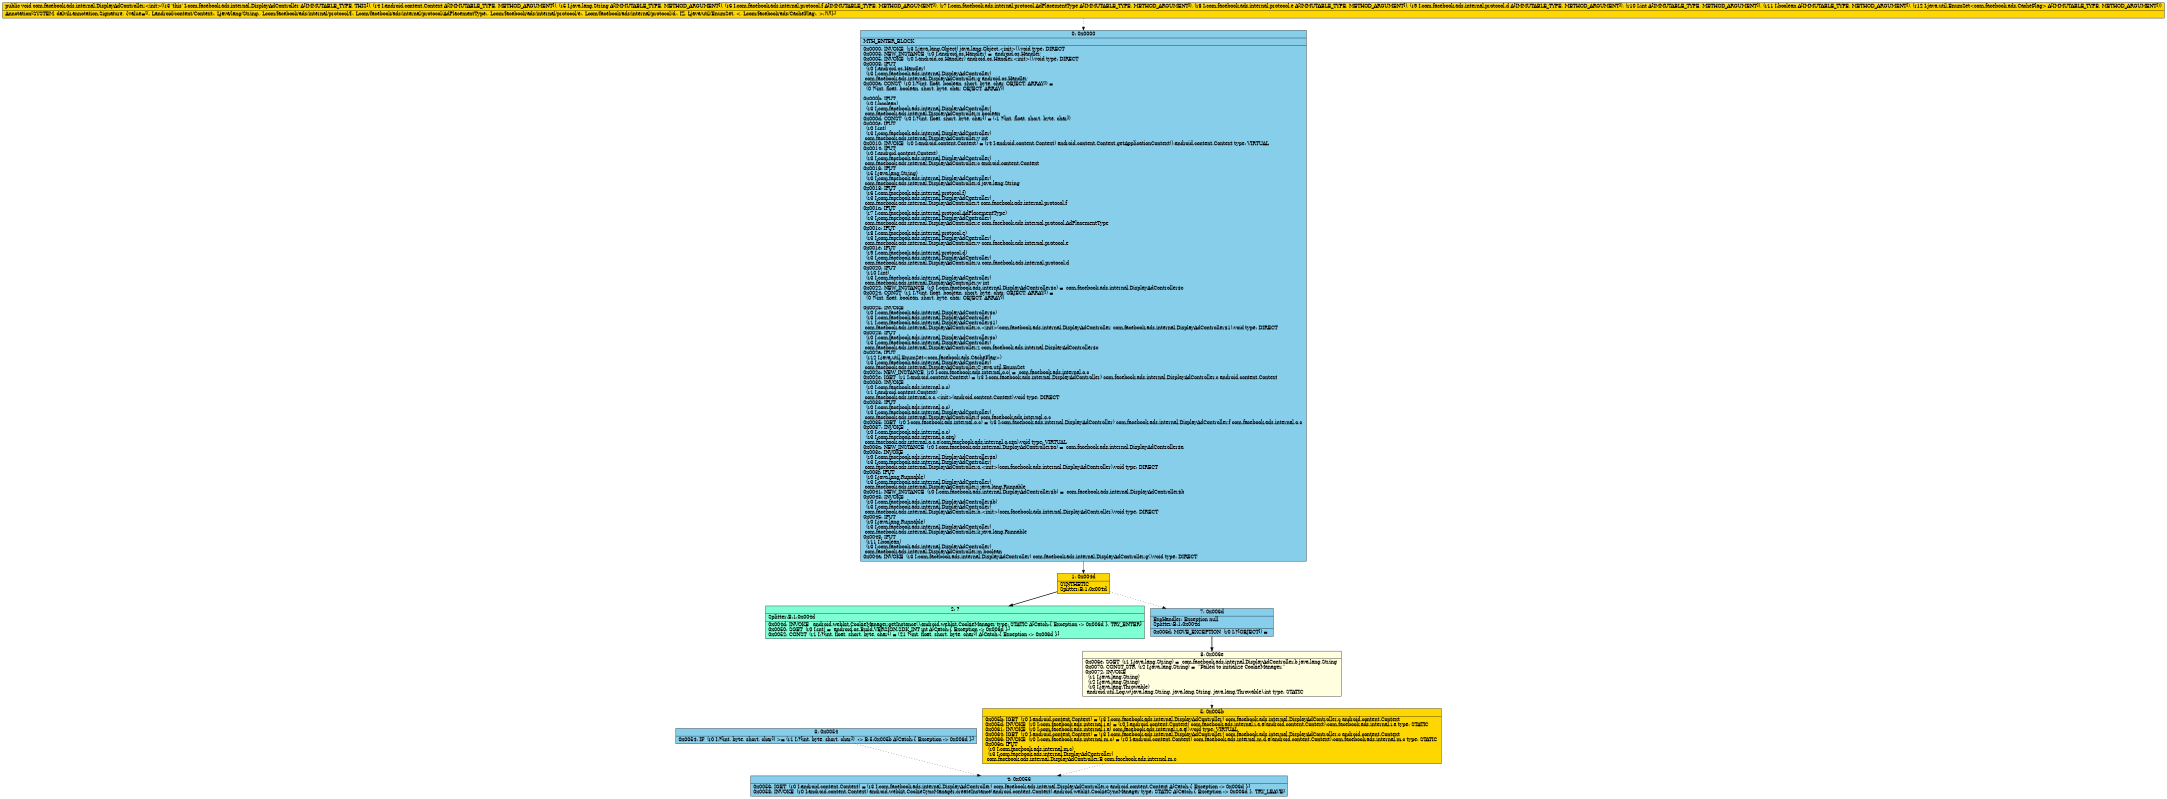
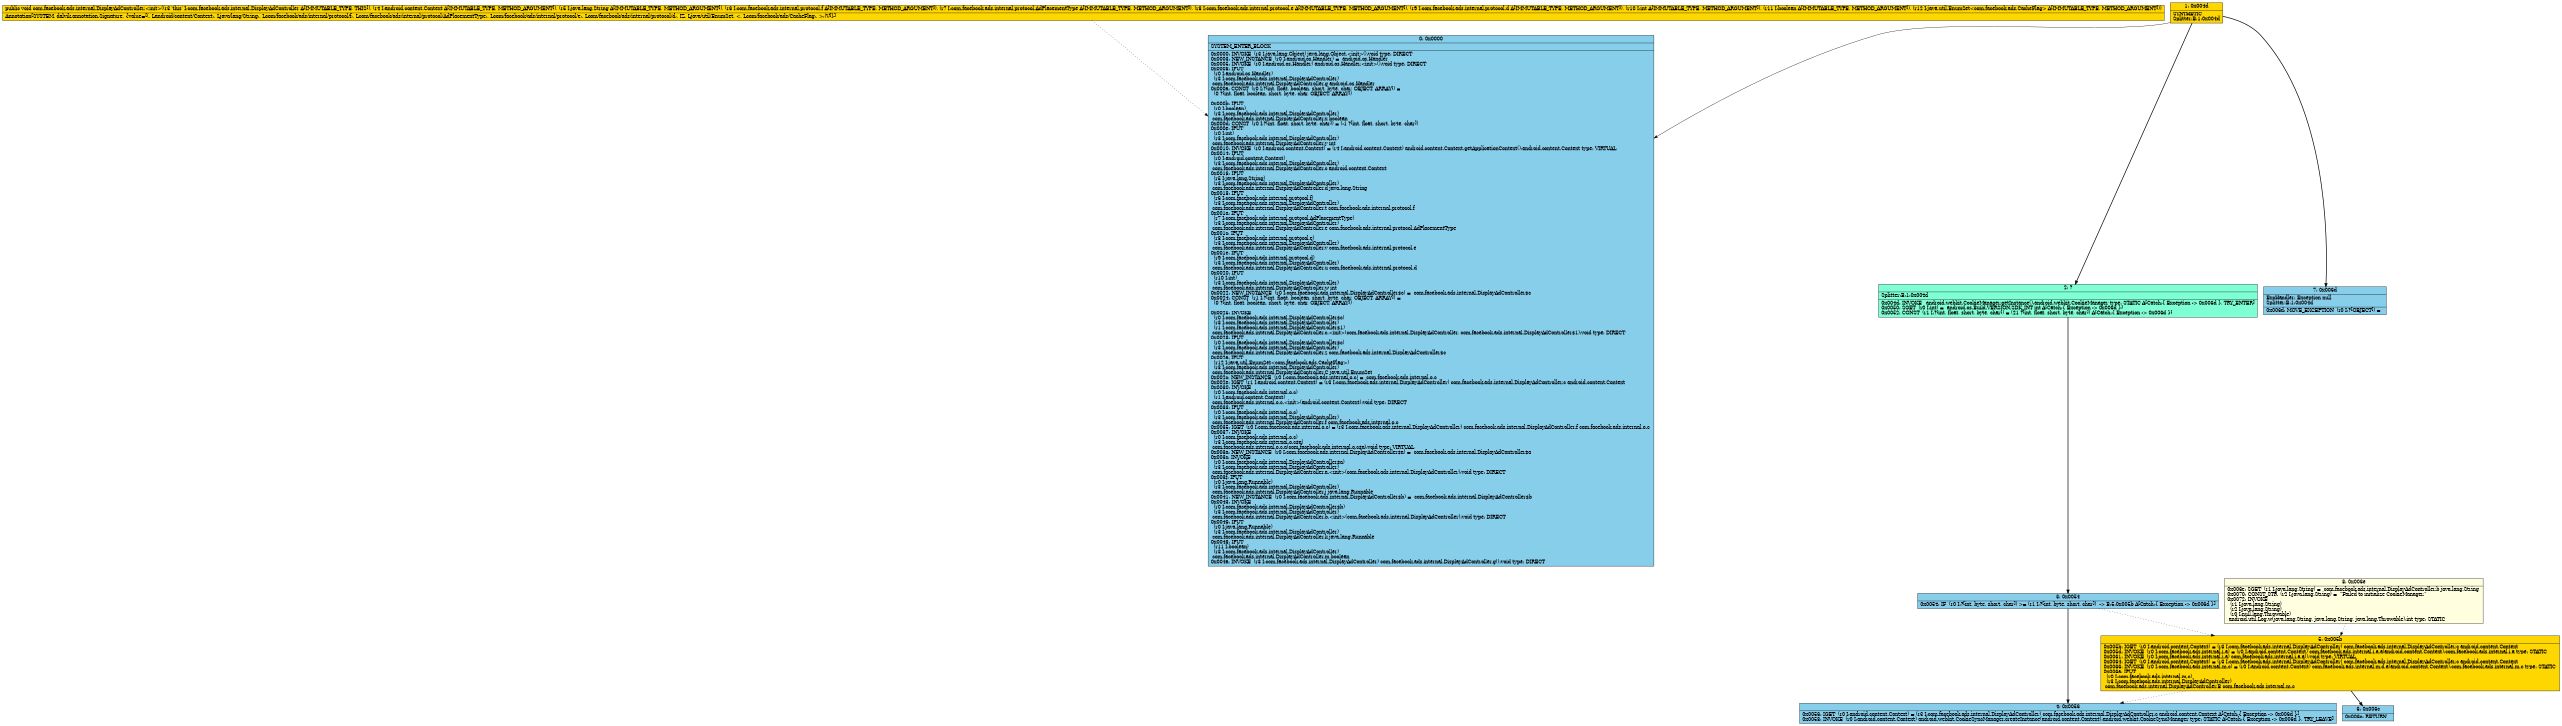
  digraph {
    node [fillcolor=skyblue shape=record style=filled]
    edge [style=bold]
-   n1 [label="{0\:\ 0x0000|MTH_ENTER_BLOCK\l|0x0000: INVOKE  (r3 I:java.lang.Object) java.lang.Object.\<init\>():void type: DIRECT \l0x0003: NEW_INSTANCE  (r0 I:android.os.Handler) =  android.os.Handler \l0x0005: INVOKE  (r0 I:android.os.Handler) android.os.Handler.\<init\>():void type: DIRECT \l0x0008: IPUT  \l  (r0 I:android.os.Handler)\l  (r3 I:com.facebook.ads.internal.DisplayAdController)\l com.facebook.ads.internal.DisplayAdController.g android.os.Handler \l0x000a: CONST  (r0 I:?[int, float, boolean, short, byte, char, OBJECT, ARRAY]) = \l  (0 ?[int, float, boolean, short, byte, char, OBJECT, ARRAY])\l \l0x000b: IPUT  \l  (r0 I:boolean)\l  (r3 I:com.facebook.ads.internal.DisplayAdController)\l com.facebook.ads.internal.DisplayAdController.x boolean \l0x000d: CONST  (r0 I:?[int, float, short, byte, char]) = (\-1 ?[int, float, short, byte, char]) \l0x000e: IPUT  \l  (r0 I:int)\l  (r3 I:com.facebook.ads.internal.DisplayAdController)\l com.facebook.ads.internal.DisplayAdController.y int \l0x0010: INVOKE  (r0 I:android.content.Context) = (r4 I:android.content.Context) android.content.Context.getApplicationContext():android.content.Context type: VIRTUAL \l0x0014: IPUT  \l  (r0 I:android.content.Context)\l  (r3 I:com.facebook.ads.internal.DisplayAdController)\l com.facebook.ads.internal.DisplayAdController.c android.content.Context \l0x0016: IPUT  \l  (r5 I:java.lang.String)\l  (r3 I:com.facebook.ads.internal.DisplayAdController)\l com.facebook.ads.internal.DisplayAdController.d java.lang.String \l0x0018: IPUT  \l  (r6 I:com.facebook.ads.internal.protocol.f)\l  (r3 I:com.facebook.ads.internal.DisplayAdController)\l com.facebook.ads.internal.DisplayAdController.t com.facebook.ads.internal.protocol.f \l0x001a: IPUT  \l  (r7 I:com.facebook.ads.internal.protocol.AdPlacementType)\l  (r3 I:com.facebook.ads.internal.DisplayAdController)\l com.facebook.ads.internal.DisplayAdController.e com.facebook.ads.internal.protocol.AdPlacementType \l0x001c: IPUT  \l  (r8 I:com.facebook.ads.internal.protocol.e)\l  (r3 I:com.facebook.ads.internal.DisplayAdController)\l com.facebook.ads.internal.DisplayAdController.v com.facebook.ads.internal.protocol.e \l0x001e: IPUT  \l  (r9 I:com.facebook.ads.internal.protocol.d)\l  (r3 I:com.facebook.ads.internal.DisplayAdController)\l com.facebook.ads.internal.DisplayAdController.u com.facebook.ads.internal.protocol.d \l0x0020: IPUT  \l  (r10 I:int)\l  (r3 I:com.facebook.ads.internal.DisplayAdController)\l com.facebook.ads.internal.DisplayAdController.w int \l0x0022: NEW_INSTANCE  (r0 I:com.facebook.ads.internal.DisplayAdController$c) =  com.facebook.ads.internal.DisplayAdController$c \l0x0024: CONST  (r1 I:?[int, float, boolean, short, byte, char, OBJECT, ARRAY]) = \l  (0 ?[int, float, boolean, short, byte, char, OBJECT, ARRAY])\l \l0x0025: INVOKE  \l  (r0 I:com.facebook.ads.internal.DisplayAdController$c)\l  (r3 I:com.facebook.ads.internal.DisplayAdController)\l  (r1 I:com.facebook.ads.internal.DisplayAdController$1)\l com.facebook.ads.internal.DisplayAdController.c.\<init\>(com.facebook.ads.internal.DisplayAdController, com.facebook.ads.internal.DisplayAdController$1):void type: DIRECT \l0x0028: IPUT  \l  (r0 I:com.facebook.ads.internal.DisplayAdController$c)\l  (r3 I:com.facebook.ads.internal.DisplayAdController)\l com.facebook.ads.internal.DisplayAdController.z com.facebook.ads.internal.DisplayAdController$c \l0x002a: IPUT  \l  (r12 I:java.util.EnumSet\<com.facebook.ads.CacheFlag\>)\l  (r3 I:com.facebook.ads.internal.DisplayAdController)\l com.facebook.ads.internal.DisplayAdController.C java.util.EnumSet \l0x002c: NEW_INSTANCE  (r0 I:com.facebook.ads.internal.o.c) =  com.facebook.ads.internal.o.c \l0x002e: IGET  (r1 I:android.content.Context) = (r3 I:com.facebook.ads.internal.DisplayAdController) com.facebook.ads.internal.DisplayAdController.c android.content.Context \l0x0030: INVOKE  \l  (r0 I:com.facebook.ads.internal.o.c)\l  (r1 I:android.content.Context)\l com.facebook.ads.internal.o.c.\<init\>(android.content.Context):void type: DIRECT \l0x0033: IPUT  \l  (r0 I:com.facebook.ads.internal.o.c)\l  (r3 I:com.facebook.ads.internal.DisplayAdController)\l com.facebook.ads.internal.DisplayAdController.f com.facebook.ads.internal.o.c \l0x0035: IGET  (r0 I:com.facebook.ads.internal.o.c) = (r3 I:com.facebook.ads.internal.DisplayAdController) com.facebook.ads.internal.DisplayAdController.f com.facebook.ads.internal.o.c \l0x0037: INVOKE  \l  (r0 I:com.facebook.ads.internal.o.c)\l  (r3 I:com.facebook.ads.internal.o.c$a)\l com.facebook.ads.internal.o.c.a(com.facebook.ads.internal.o.c$a):void type: VIRTUAL \l0x003a: NEW_INSTANCE  (r0 I:com.facebook.ads.internal.DisplayAdController$a) =  com.facebook.ads.internal.DisplayAdController$a \l0x003c: INVOKE  \l  (r0 I:com.facebook.ads.internal.DisplayAdController$a)\l  (r3 I:com.facebook.ads.internal.DisplayAdController)\l com.facebook.ads.internal.DisplayAdController.a.\<init\>(com.facebook.ads.internal.DisplayAdController):void type: DIRECT \l0x003f: IPUT  \l  (r0 I:java.lang.Runnable)\l  (r3 I:com.facebook.ads.internal.DisplayAdController)\l com.facebook.ads.internal.DisplayAdController.j java.lang.Runnable \l0x0041: NEW_INSTANCE  (r0 I:com.facebook.ads.internal.DisplayAdController$b) =  com.facebook.ads.internal.DisplayAdController$b \l0x0043: INVOKE  \l  (r0 I:com.facebook.ads.internal.DisplayAdController$b)\l  (r3 I:com.facebook.ads.internal.DisplayAdController)\l com.facebook.ads.internal.DisplayAdController.b.\<init\>(com.facebook.ads.internal.DisplayAdController):void type: DIRECT \l0x0046: IPUT  \l  (r0 I:java.lang.Runnable)\l  (r3 I:com.facebook.ads.internal.DisplayAdController)\l com.facebook.ads.internal.DisplayAdController.k java.lang.Runnable \l0x0048: IPUT  \l  (r11 I:boolean)\l  (r3 I:com.facebook.ads.internal.DisplayAdController)\l com.facebook.ads.internal.DisplayAdController.m boolean \l0x004a: INVOKE  (r3 I:com.facebook.ads.internal.DisplayAdController) com.facebook.ads.internal.DisplayAdController.g():void type: DIRECT \l}"]
+   n1 [label="{0\:\ 0x0000|SYSTEM_ENTER_BLOCK\l|0x0000: INVOKE  (r3 I:java.lang.Object) java.lang.Object.\<init\>():void type: DIRECT \l0x0003: NEW_INSTANCE  (r0 I:android.os.Handler) =  android.os.Handler \l0x0005: INVOKE  (r0 I:android.os.Handler) android.os.Handler.\<init\>():void type: DIRECT \l0x0008: IPUT  \l  (r0 I:android.os.Handler)\l  (r3 I:com.facebook.ads.internal.DisplayAdController)\l com.facebook.ads.internal.DisplayAdController.g android.os.Handler \l0x000a: CONST  (r0 I:?[int, float, boolean, short, byte, char, OBJECT, ARRAY]) = \l  (0 ?[int, float, boolean, short, byte, char, OBJECT, ARRAY])\l \l0x000b: IPUT  \l  (r0 I:boolean)\l  (r3 I:com.facebook.ads.internal.DisplayAdController)\l com.facebook.ads.internal.DisplayAdController.x boolean \l0x000d: CONST  (r0 I:?[int, float, short, byte, char]) = (\-1 ?[int, float, short, byte, char]) \l0x000e: IPUT  \l  (r0 I:int)\l  (r3 I:com.facebook.ads.internal.DisplayAdController)\l com.facebook.ads.internal.DisplayAdController.y int \l0x0010: INVOKE  (r0 I:android.content.Context) = (r4 I:android.content.Context) android.content.Context.getApplicationContext():android.content.Context type: VIRTUAL \l0x0014: IPUT  \l  (r0 I:android.content.Context)\l  (r3 I:com.facebook.ads.internal.DisplayAdController)\l com.facebook.ads.internal.DisplayAdController.c android.content.Context \l0x0016: IPUT  \l  (r5 I:java.lang.String)\l  (r3 I:com.facebook.ads.internal.DisplayAdController)\l com.facebook.ads.internal.DisplayAdController.d java.lang.String \l0x0018: IPUT  \l  (r6 I:com.facebook.ads.internal.protocol.f)\l  (r3 I:com.facebook.ads.internal.DisplayAdController)\l com.facebook.ads.internal.DisplayAdController.t com.facebook.ads.internal.protocol.f \l0x001a: IPUT  \l  (r7 I:com.facebook.ads.internal.protocol.AdPlacementType)\l  (r3 I:com.facebook.ads.internal.DisplayAdController)\l com.facebook.ads.internal.DisplayAdController.e com.facebook.ads.internal.protocol.AdPlacementType \l0x001c: IPUT  \l  (r8 I:com.facebook.ads.internal.protocol.e)\l  (r3 I:com.facebook.ads.internal.DisplayAdController)\l com.facebook.ads.internal.DisplayAdController.v com.facebook.ads.internal.protocol.e \l0x001e: IPUT  \l  (r9 I:com.facebook.ads.internal.protocol.d)\l  (r3 I:com.facebook.ads.internal.DisplayAdController)\l com.facebook.ads.internal.DisplayAdController.u com.facebook.ads.internal.protocol.d \l0x0020: IPUT  \l  (r10 I:int)\l  (r3 I:com.facebook.ads.internal.DisplayAdController)\l com.facebook.ads.internal.DisplayAdController.w int \l0x0022: NEW_INSTANCE  (r0 I:com.facebook.ads.internal.DisplayAdController$c) =  com.facebook.ads.internal.DisplayAdController$c \l0x0024: CONST  (r1 I:?[int, float, boolean, short, byte, char, OBJECT, ARRAY]) = \l  (0 ?[int, float, boolean, short, byte, char, OBJECT, ARRAY])\l \l0x0025: INVOKE  \l  (r0 I:com.facebook.ads.internal.DisplayAdController$c)\l  (r3 I:com.facebook.ads.internal.DisplayAdController)\l  (r1 I:com.facebook.ads.internal.DisplayAdController$1)\l com.facebook.ads.internal.DisplayAdController.c.\<init\>(com.facebook.ads.internal.DisplayAdController, com.facebook.ads.internal.DisplayAdController$1):void type: DIRECT \l0x0028: IPUT  \l  (r0 I:com.facebook.ads.internal.DisplayAdController$c)\l  (r3 I:com.facebook.ads.internal.DisplayAdController)\l com.facebook.ads.internal.DisplayAdController.z com.facebook.ads.internal.DisplayAdController$c \l0x002a: IPUT  \l  (r12 I:java.util.EnumSet\<com.facebook.ads.CacheFlag\>)\l  (r3 I:com.facebook.ads.internal.DisplayAdController)\l com.facebook.ads.internal.DisplayAdController.C java.util.EnumSet \l0x002c: NEW_INSTANCE  (r0 I:com.facebook.ads.internal.o.c) =  com.facebook.ads.internal.o.c \l0x002e: IGET  (r1 I:android.content.Context) = (r3 I:com.facebook.ads.internal.DisplayAdController) com.facebook.ads.internal.DisplayAdController.c android.content.Context \l0x0030: INVOKE  \l  (r0 I:com.facebook.ads.internal.o.c)\l  (r1 I:android.content.Context)\l com.facebook.ads.internal.o.c.\<init\>(android.content.Context):void type: DIRECT \l0x0033: IPUT  \l  (r0 I:com.facebook.ads.internal.o.c)\l  (r3 I:com.facebook.ads.internal.DisplayAdController)\l com.facebook.ads.internal.DisplayAdController.f com.facebook.ads.internal.o.c \l0x0035: IGET  (r0 I:com.facebook.ads.internal.o.c) = (r3 I:com.facebook.ads.internal.DisplayAdController) com.facebook.ads.internal.DisplayAdController.f com.facebook.ads.internal.o.c \l0x0037: INVOKE  \l  (r0 I:com.facebook.ads.internal.o.c)\l  (r3 I:com.facebook.ads.internal.o.c$a)\l com.facebook.ads.internal.o.c.a(com.facebook.ads.internal.o.c$a):void type: VIRTUAL \l0x003a: NEW_INSTANCE  (r0 I:com.facebook.ads.internal.DisplayAdController$a) =  com.facebook.ads.internal.DisplayAdController$a \l0x003c: INVOKE  \l  (r0 I:com.facebook.ads.internal.DisplayAdController$a)\l  (r3 I:com.facebook.ads.internal.DisplayAdController)\l com.facebook.ads.internal.DisplayAdController.a.\<init\>(com.facebook.ads.internal.DisplayAdController):void type: DIRECT \l0x003f: IPUT  \l  (r0 I:java.lang.Runnable)\l  (r3 I:com.facebook.ads.internal.DisplayAdController)\l com.facebook.ads.internal.DisplayAdController.j java.lang.Runnable \l0x0041: NEW_INSTANCE  (r0 I:com.facebook.ads.internal.DisplayAdController$b) =  com.facebook.ads.internal.DisplayAdController$b \l0x0043: INVOKE  \l  (r0 I:com.facebook.ads.internal.DisplayAdController$b)\l  (r3 I:com.facebook.ads.internal.DisplayAdController)\l com.facebook.ads.internal.DisplayAdController.b.\<init\>(com.facebook.ads.internal.DisplayAdController):void type: DIRECT \l0x0046: IPUT  \l  (r0 I:java.lang.Runnable)\l  (r3 I:com.facebook.ads.internal.DisplayAdController)\l com.facebook.ads.internal.DisplayAdController.k java.lang.Runnable \l0x0048: IPUT  \l  (r11 I:boolean)\l  (r3 I:com.facebook.ads.internal.DisplayAdController)\l com.facebook.ads.internal.DisplayAdController.m boolean \l0x004a: INVOKE  (r3 I:com.facebook.ads.internal.DisplayAdController) com.facebook.ads.internal.DisplayAdController.g():void type: DIRECT \l}"]
    n2 [fillcolor=gold label="{1\:\ 0x004d|SYNTHETIC\lSplitter:B:1:0x004d\l}"]
    n3 [fillcolor=aquamarine label="{2\:\ ?|Splitter:B:1:0x004d\l|0x004d: INVOKE   android.webkit.CookieManager.getInstance():android.webkit.CookieManager type: STATIC A[Catch:\{ Exception \-\> 0x006d \}, TRY_ENTER]\l0x0050: SGET  (r0 I:int) =  android.os.Build.VERSION.SDK_INT int A[Catch:\{ Exception \-\> 0x006d \}]\l0x0052: CONST  (r1 I:?[int, float, short, byte, char]) = (21 ?[int, float, short, byte, char]) A[Catch:\{ Exception \-\> 0x006d \}]\l}"]
    n4 [label="{7\:\ 0x006d|ExcHandler: Exception null\lSplitter:B:1:0x004d\l|0x006d: MOVE_EXCEPTION  (r0 I:?[OBJECT]) =  \l}"]
    n5 [label="{3\:\ 0x0054|0x0054: IF  (r0 I:?[int, byte, short, char]) \>= (r1 I:?[int, byte, short, char])  \-\> B:5:0x005b A[Catch:\{ Exception \-\> 0x006d \}]\l}"]
-   n6 [fillcolor=lightyellow label="{8\:\ 0x006e|0x006e: SGET  (r1 I:java.lang.String) =  com.facebook.ads.internal.DisplayAdController.b java.lang.String \l0x0070: CONST_STR  (r2 I:java.lang.String) =  \"Failed to initialize CookieManager.\" \l0x0072: INVOKE  \l  (r1 I:java.lang.String)\l  (r2 I:java.lang.String)\l  (r0 I:java.lang.Throwable)\l android.util.Log.w(java.lang.String, java.lang.String, java.lang.Throwable):int type: STATIC \l}"]
+   n6 [fillcolor=lightyellow label="{8\:\ 0x006e|0x006e: SGET  (r1 I:java.lang.String) =  com.facebook.ads.internal.DisplayAdController.b java.lang.String \l0x0070: CONST_STR  (r2 I:java.lang.String) =  \"Failed to initialize CookieManager.\" \l0x0072: INVOKE  \l  (r1 I:java.lang.String)\l  (r2 I:java.lang.String)\l  (r0 I:null.lang.Throwable)\l android.util.Log.w(java.lang.String, java.lang.String, java.lang.Throwable):int type: STATIC \l}"]
    n7 [label="{4\:\ 0x0056|0x0056: IGET  (r0 I:android.content.Context) = (r3 I:com.facebook.ads.internal.DisplayAdController) com.facebook.ads.internal.DisplayAdController.c android.content.Context A[Catch:\{ Exception \-\> 0x006d \}]\l0x0058: INVOKE  (r0 I:android.content.Context) android.webkit.CookieSyncManager.createInstance(android.content.Context):android.webkit.CookieSyncManager type: STATIC A[Catch:\{ Exception \-\> 0x006d \}, TRY_LEAVE]\l}"]
    n8 [fillcolor=gold label="{5\:\ 0x005b|0x005b: IGET  (r0 I:android.content.Context) = (r3 I:com.facebook.ads.internal.DisplayAdController) com.facebook.ads.internal.DisplayAdController.c android.content.Context \l0x005d: INVOKE  (r0 I:com.facebook.ads.internal.i.a) = (r0 I:android.content.Context) com.facebook.ads.internal.i.a.a(android.content.Context):com.facebook.ads.internal.i.a type: STATIC \l0x0061: INVOKE  (r0 I:com.facebook.ads.internal.i.a) com.facebook.ads.internal.i.a.a():void type: VIRTUAL \l0x0064: IGET  (r0 I:android.content.Context) = (r3 I:com.facebook.ads.internal.DisplayAdController) com.facebook.ads.internal.DisplayAdController.c android.content.Context \l0x0066: INVOKE  (r0 I:com.facebook.ads.internal.m.c) = (r0 I:android.content.Context) com.facebook.ads.internal.m.d.a(android.content.Context):com.facebook.ads.internal.m.c type: STATIC \l0x006a: IPUT  \l  (r0 I:com.facebook.ads.internal.m.c)\l  (r3 I:com.facebook.ads.internal.DisplayAdController)\l com.facebook.ads.internal.DisplayAdController.B com.facebook.ads.internal.m.c \l}"]
+   n9 [label="{6\:\ 0x006c|0x006c: RETURN   \l}"]
    n10 [fillcolor=gold label="{public void com.facebook.ads.internal.DisplayAdController.\<init\>((r3 'this' I:com.facebook.ads.internal.DisplayAdController A[IMMUTABLE_TYPE, THIS]), (r4 I:android.content.Context A[IMMUTABLE_TYPE, METHOD_ARGUMENT]), (r5 I:java.lang.String A[IMMUTABLE_TYPE, METHOD_ARGUMENT]), (r6 I:com.facebook.ads.internal.protocol.f A[IMMUTABLE_TYPE, METHOD_ARGUMENT]), (r7 I:com.facebook.ads.internal.protocol.AdPlacementType A[IMMUTABLE_TYPE, METHOD_ARGUMENT]), (r8 I:com.facebook.ads.internal.protocol.e A[IMMUTABLE_TYPE, METHOD_ARGUMENT]), (r9 I:com.facebook.ads.internal.protocol.d A[IMMUTABLE_TYPE, METHOD_ARGUMENT]), (r10 I:int A[IMMUTABLE_TYPE, METHOD_ARGUMENT]), (r11 I:boolean A[IMMUTABLE_TYPE, METHOD_ARGUMENT]), (r12 I:java.util.EnumSet\<com.facebook.ads.CacheFlag\> A[IMMUTABLE_TYPE, METHOD_ARGUMENT]))  | Annotation[SYSTEM, dalvik.annotation.Signature, \{value=[(, Landroid\/content\/Context;, Ljava\/lang\/String;, Lcom\/facebook\/ads\/internal\/protocol\/f;, Lcom\/facebook\/ads\/internal\/protocol\/AdPlacementType;, Lcom\/facebook\/ads\/internal\/protocol\/e;, Lcom\/facebook\/ads\/internal\/protocol\/d;, IZ, Ljava\/util\/EnumSet, \<, Lcom\/facebook\/ads\/CacheFlag;, \>;)V]\}]\l}"]
-   n1 -> n2 [style=solid]
+   n2 -> n1 [style=solid]
    n2 -> n3
-   n2 -> n4 [style=dotted]
-   n4 -> n6
-   n5 -> n7 [style=dotted]
+   n2 -> n4
+   n3 -> n5
+   n5 -> n7
+   n5 -> n8 [style=dotted]
    n6 -> n8 [style=dotted]
    n8 -> n7 [style=dotted]
+   n8 -> n9
    n10 -> n1 [style=dotted]
  }
